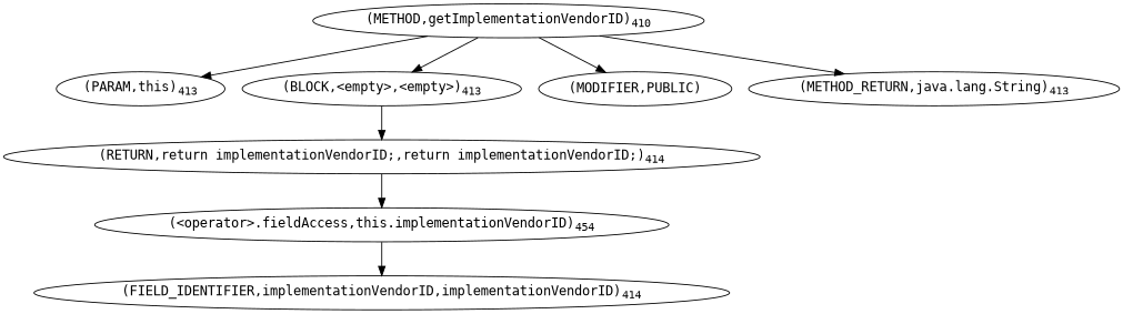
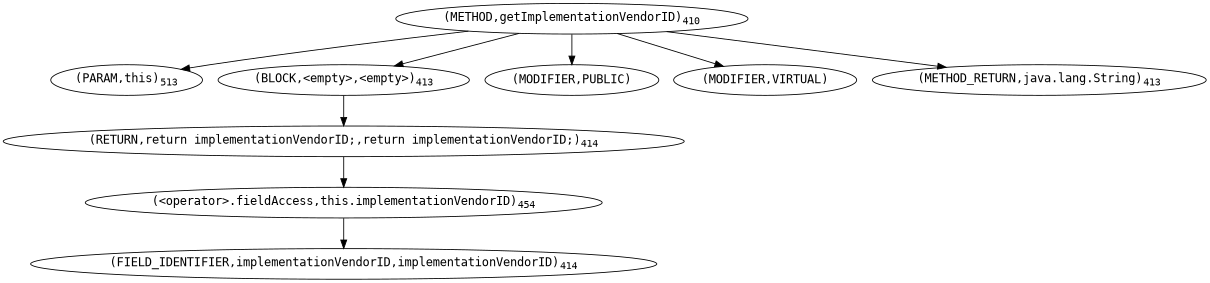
  digraph {
    fontname="DejaVu Sans Mono"
    node [fontname="DejaVu Sans Mono"]
    edge [fontname="DejaVu Sans Mono"]
    n1 [label=<(METHOD,getImplementationVendorID)<SUB>410</SUB>>]
-   n2 [label=<(PARAM,this)<SUB>413</SUB>>]
+   n2 [label=<(PARAM,this)<SUB>513</SUB>>]
    n3 [label=<(BLOCK,&lt;empty&gt;,&lt;empty&gt;)<SUB>413</SUB>>]
    n4 [label=<(MODIFIER,PUBLIC)>]
+   n5 [label=<(MODIFIER,VIRTUAL)>]
    n6 [label=<(METHOD_RETURN,java.lang.String)<SUB>413</SUB>>]
    n7 [label=<(RETURN,return implementationVendorID;,return implementationVendorID;)<SUB>414</SUB>>]
    n8 [label=<(&lt;operator&gt;.fieldAccess,this.implementationVendorID)<SUB>454</SUB>>]
    n9 [label=<(FIELD_IDENTIFIER,implementationVendorID,implementationVendorID)<SUB>414</SUB>>]
    n1 -> n2
    n1 -> n3
    n1 -> n4
+   n1 -> n5
    n1 -> n6
    n3 -> n7
    n7 -> n8
    n8 -> n9
  }
